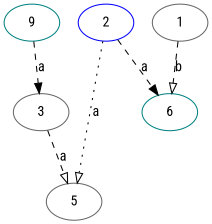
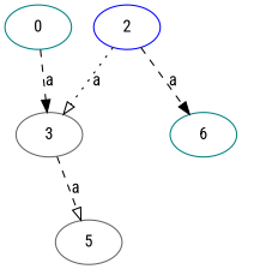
  strict digraph {
    fontname="Roboto Condensed"
    node [color=gray40 fontname="Roboto Condensed"]
    edge [arrowhead=onormal fontname="Roboto Condensed" style=dashed]
-   0 [color=teal label=9]
+   0 [color=teal]
    3
    5
    6 [color=teal]
-   1
    2 [color=blue]
    0 -> 3 [arrowhead=normal label=a]
    3 -> 5 [label=a]
-   1 -> 6 [label=b]
-   2 -> 5 [label=a style=dotted]
+   2 -> 3 [label=a style=dotted]
    2 -> 6 [arrowhead=normal label=a]
  }
